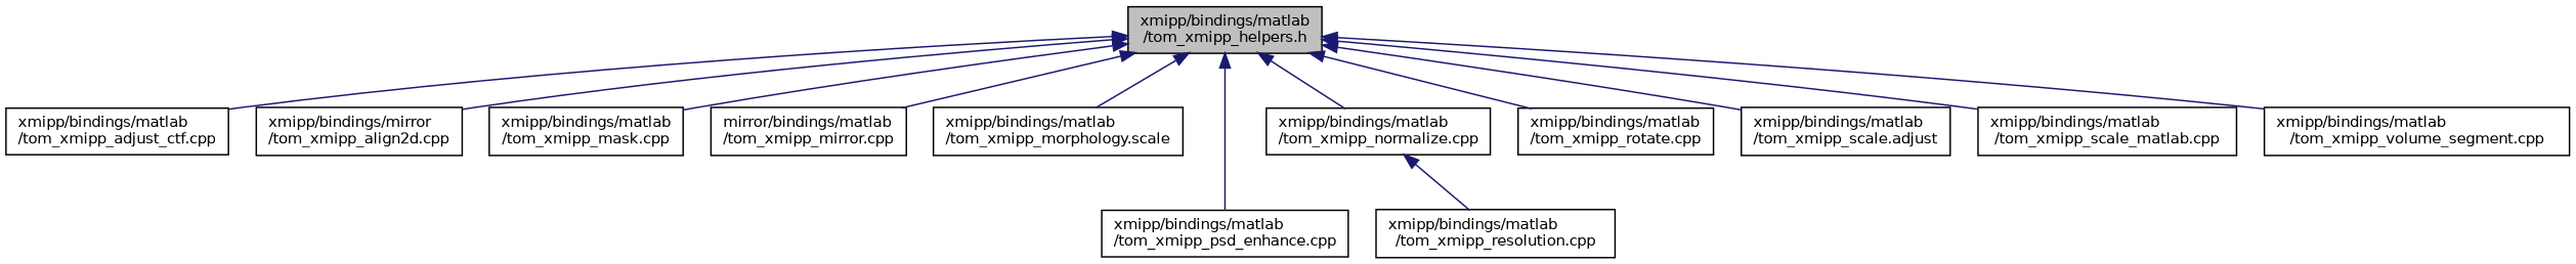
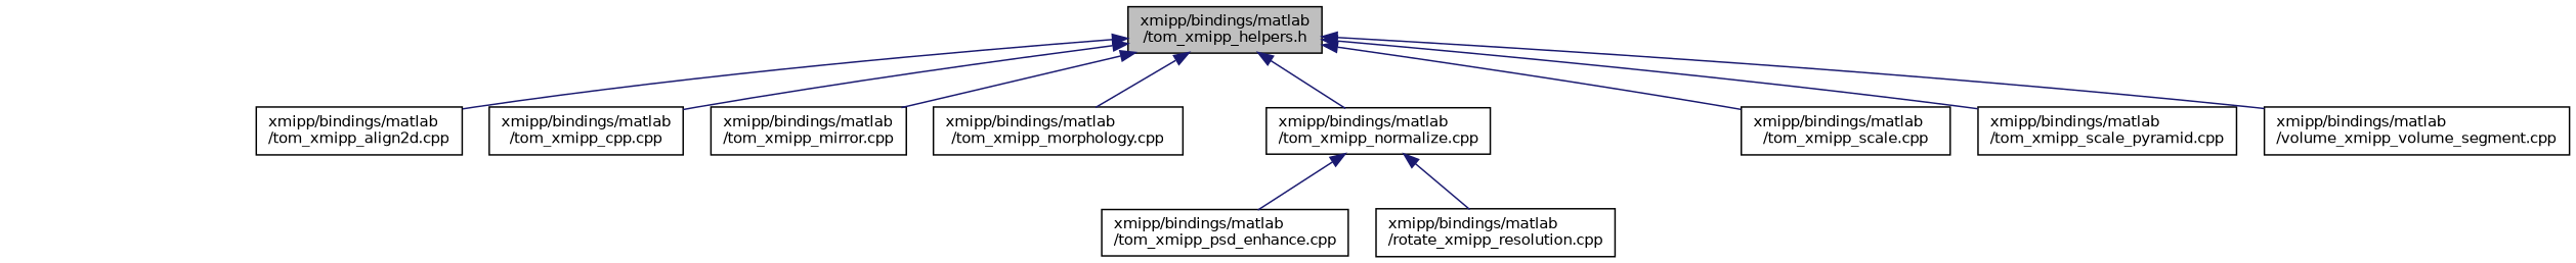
  digraph {
    node [color=black fillcolor=white fontname=Helvetica fontsize=10 shape=record style=filled]
    edge [color=midnightblue dir=back fontname=Helvetica fontsize=10 labelfontname=Helvetica labelfontsize=10 style=solid]
    n1 [fillcolor=grey75 fontcolor=black height=0.2 label="xmipp/bindings/matlab\l/tom_xmipp_helpers.h" width=0.4]
-   n2 [height=0.2 label="xmipp/bindings/matlab\l/tom_xmipp_adjust_ctf.cpp" width=0.4]
-   n3 [height=0.2 label="xmipp/bindings/mirror\l/tom_xmipp_align2d.cpp" width=0.4]
-   n4 [height=0.2 label="xmipp/bindings/matlab\l/tom_xmipp_mask.cpp" width=0.4]
-   n5 [height=0.2 label="mirror/bindings/matlab\l/tom_xmipp_mirror.cpp" width=0.4]
-   n6 [height=0.2 label="xmipp/bindings/matlab\l/tom_xmipp_morphology.scale" width=0.4]
+   n3 [height=0.2 label="xmipp/bindings/matlab\l/tom_xmipp_align2d.cpp" width=0.4]
+   n4 [height=0.2 label="xmipp/bindings/matlab\l/tom_xmipp_cpp.cpp" width=0.4]
+   n5 [height=0.2 label="xmipp/bindings/matlab\l/tom_xmipp_mirror.cpp" width=0.4]
+   n6 [height=0.2 label="xmipp/bindings/matlab\l/tom_xmipp_morphology.cpp" width=0.4]
    n7 [height=0.2 label="xmipp/bindings/matlab\l/tom_xmipp_normalize.cpp" width=0.4]
    n8 [height=0.2 label="xmipp/bindings/matlab\l/tom_xmipp_psd_enhance.cpp" width=0.4]
-   n9 [height=0.2 label="xmipp/bindings/matlab\l/tom_xmipp_rotate.cpp" width=0.4]
-   n10 [height=0.2 label="xmipp/bindings/matlab\l/tom_xmipp_scale.adjust" width=0.4]
-   n11 [height=0.2 label="xmipp/bindings/matlab\l/tom_xmipp_scale_matlab.cpp" width=0.4]
-   n12 [height=0.2 label="xmipp/bindings/matlab\l/tom_xmipp_volume_segment.cpp" width=0.4]
-   n13 [height=0.2 label="xmipp/bindings/matlab\l/tom_xmipp_resolution.cpp" width=0.4]
-   n1 -> n2
+   n10 [height=0.2 label="xmipp/bindings/matlab\l/tom_xmipp_scale.cpp" width=0.4]
+   n11 [height=0.2 label="xmipp/bindings/matlab\l/tom_xmipp_scale_pyramid.cpp" width=0.4]
+   n12 [height=0.2 label="xmipp/bindings/matlab\l/volume_xmipp_volume_segment.cpp" width=0.4]
+   n13 [height=0.2 label="xmipp/bindings/matlab\l/rotate_xmipp_resolution.cpp" width=0.4]
    n1 -> n3
    n1 -> n4
    n1 -> n5
    n1 -> n6
    n1 -> n7
-   n1 -> n8
-   n1 -> n9
+   n7 -> n8
    n1 -> n10
    n1 -> n11
    n1 -> n12
    n7 -> n13
  }
